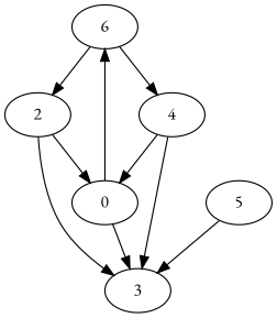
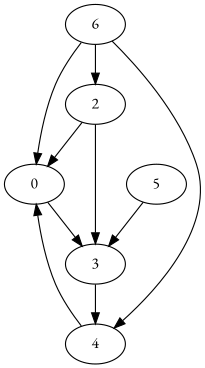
  digraph {
    fontname="EB Garamond"
    node [fontname="EB Garamond"]
    edge [fontname="EB Garamond"]
    n1 [label=6]
    0
    3
    2
    4
    5
    n1 -> 2
    n1 -> 4
-   0 -> n1
+   n1 -> 0
    0 -> 3
-   4 -> 3
+   3 -> 4
    2 -> 0
    2 -> 3
    4 -> 0
    5 -> 3
  }
